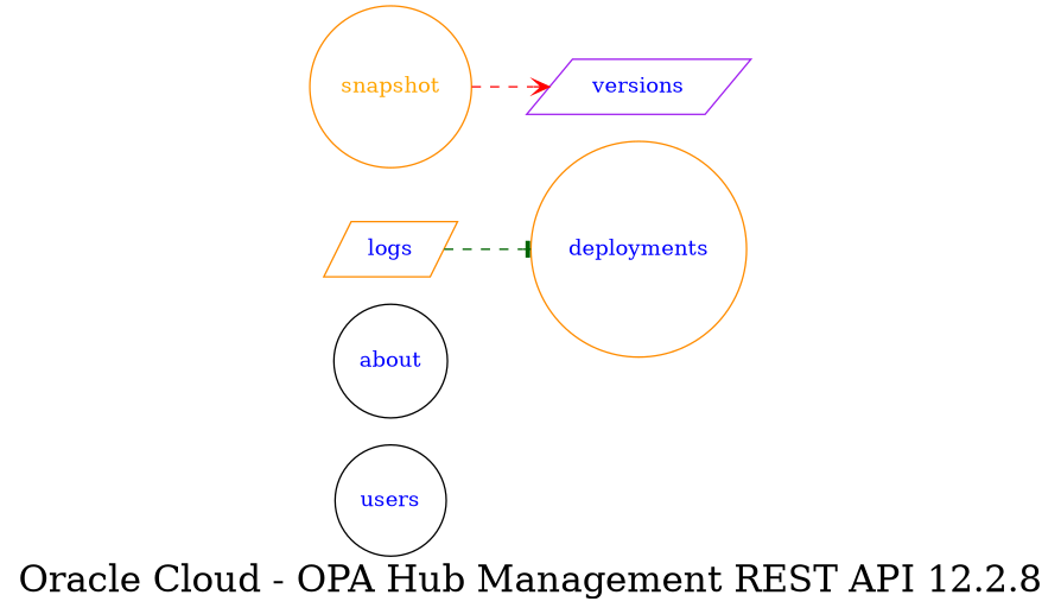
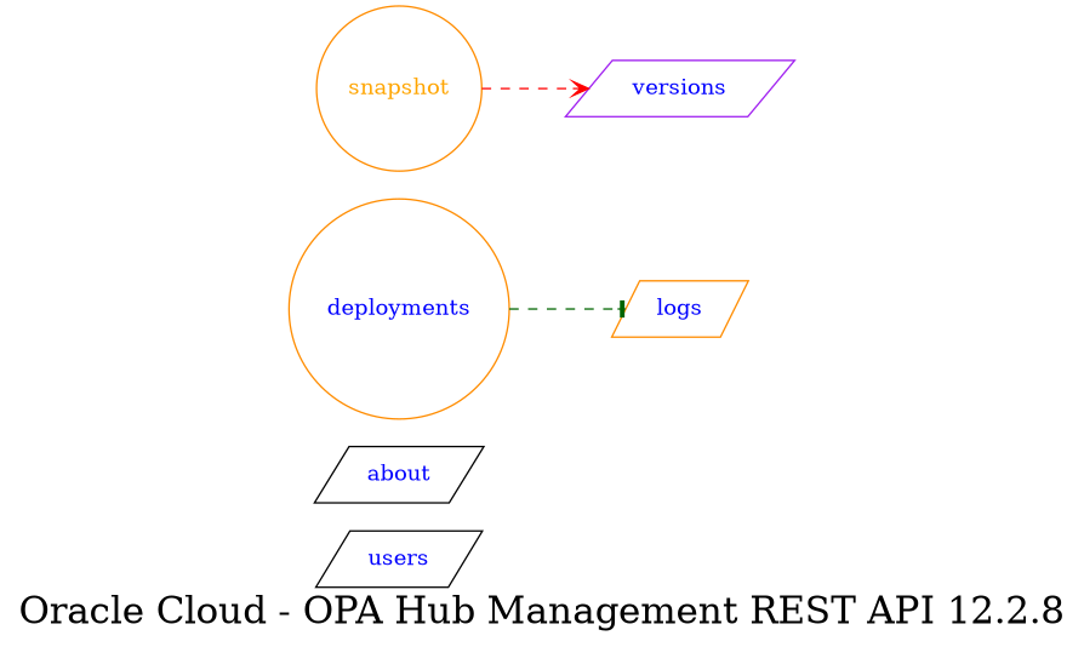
  digraph {
    fontsize=24
    label="Oracle Cloud - OPA Hub Management REST API 12.2.8"
    rankdir=LR
    splines=true
    node [color=darkorange fontcolor=blue shape=circle]
    edge [arrowtail=none style=dashed]
-   users [color=black]
-   about [color=black]
+   users [color=black shape=parallelogram]
+   about [color=black shape=parallelogram]
    logs [shape=parallelogram]
    deployments
    versions [color=purple shape=parallelogram]
    snapshot [fontcolor=orange]
-   logs -> deployments [arrowhead=tee color=darkgreen fontcolor=blue]
+   deployments -> logs [arrowhead=tee color=darkgreen fontcolor=blue]
    snapshot -> versions [arrowhead=vee color=red fontcolor=orange]
  }
